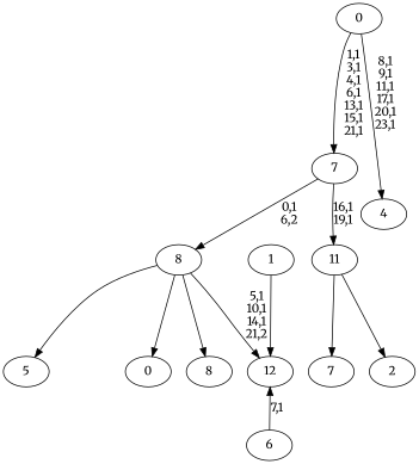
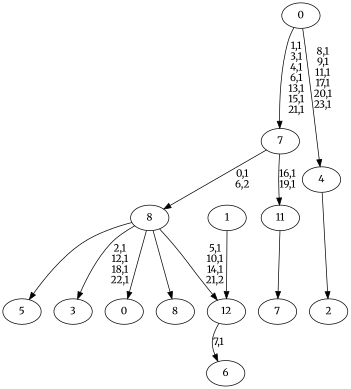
  digraph {
    fontname=Merriweather
    node [fontname=Merriweather]
    edge [fontname=Merriweather]
    n1 [label=8]
    n2 [label=7]
    n3 [label=6]
    n4 [label=5]
    n5 [label=4]
+   n6 [label=3]
    n7 [label=2]
    n8 [label=11]
    n9 [label=1]
    12
    n11 [label=0]
    8
    7
    0
    n8 -> n2
-   n8 -> n7
+   n5 -> n7
    n9 -> 12
-   n3 -> 12 [label="7,1"]
+   12 -> n3 [label="7,1"]
    8 -> n1
    8 -> n4
+   8 -> n6 [label="2,1\n12,1\n18,1\n22,1"]
    8 -> 12 [label="5,1\n10,1\n14,1\n21,2"]
    8 -> n11
    7 -> n8 [label="16,1\n19,1"]
    7 -> 8 [label="0,1\n6,2"]
    0 -> n5 [label="8,1\n9,1\n11,1\n17,1\n20,1\n23,1"]
    0 -> 7 [label="1,1\n3,1\n4,1\n6,1\n13,1\n15,1\n21,1"]
  }
